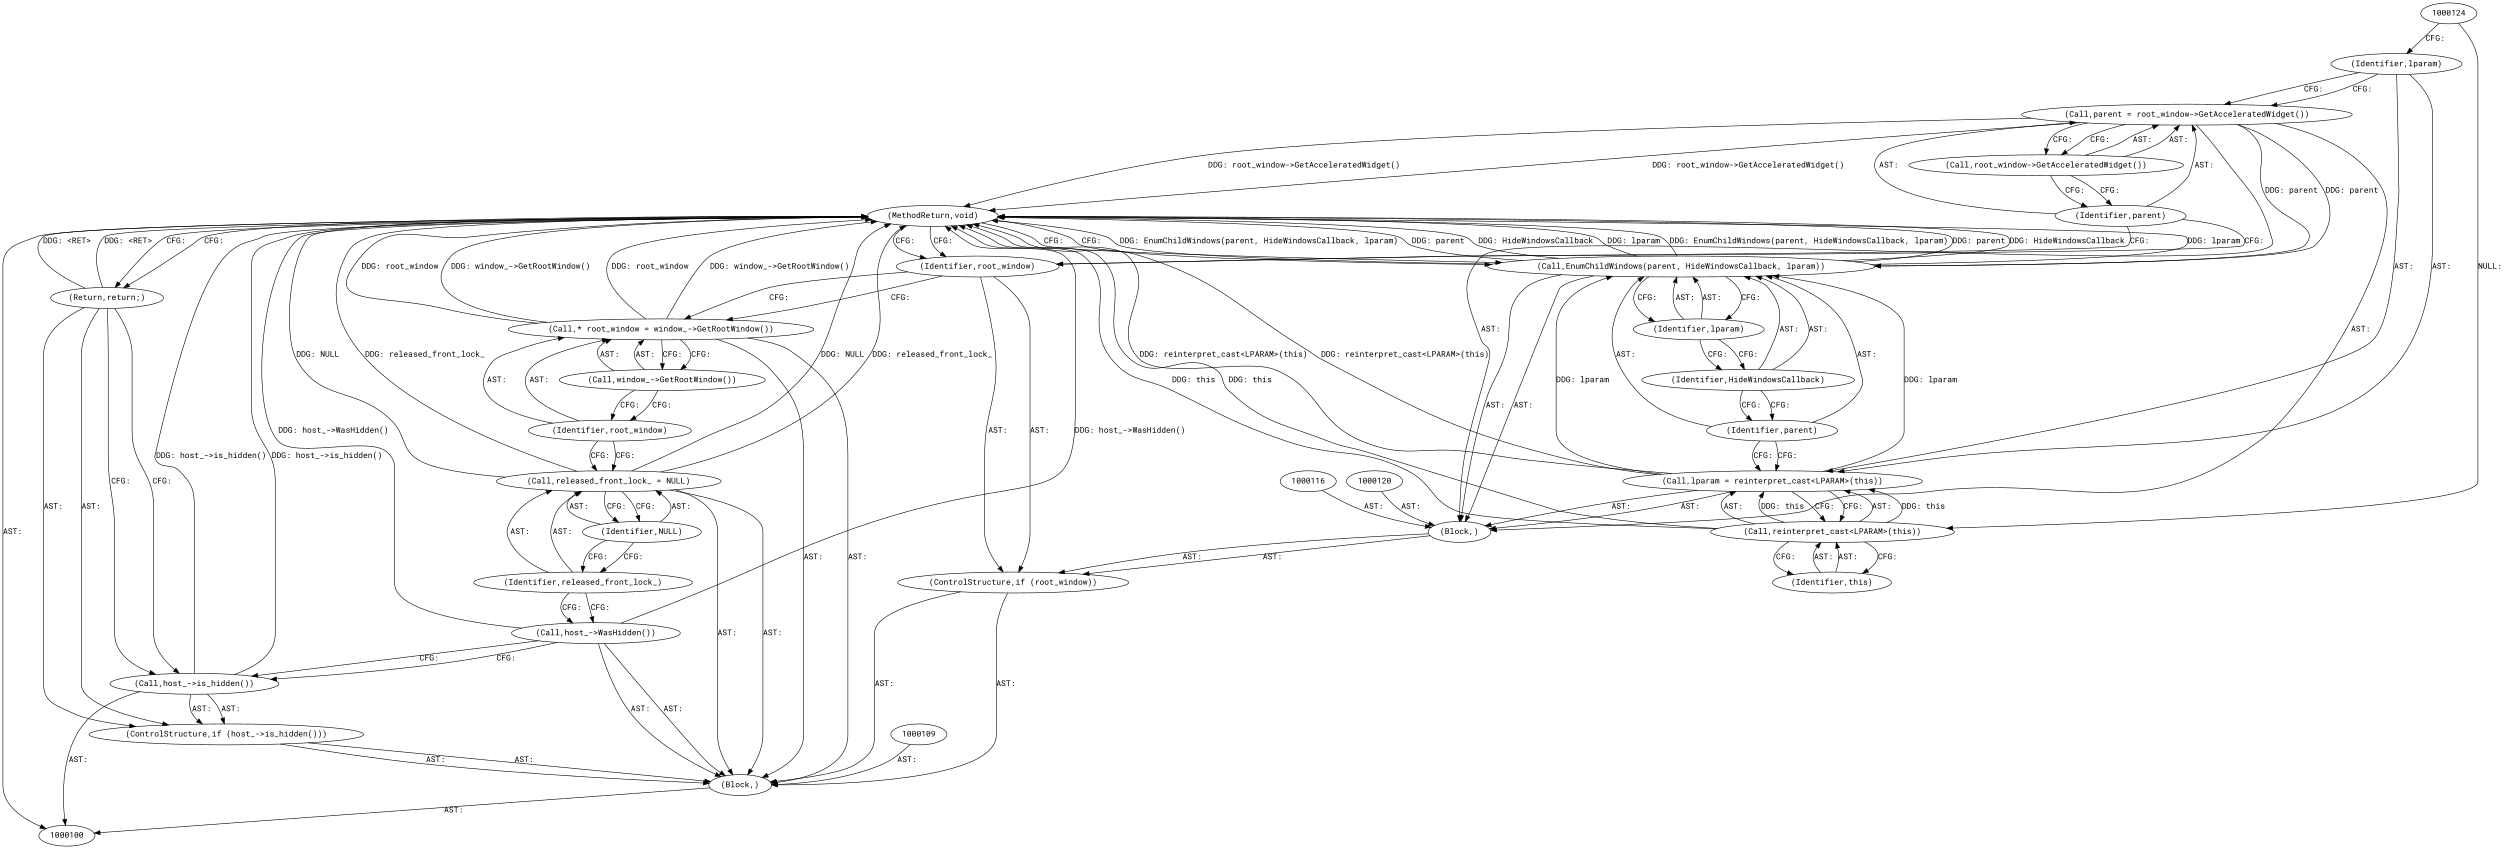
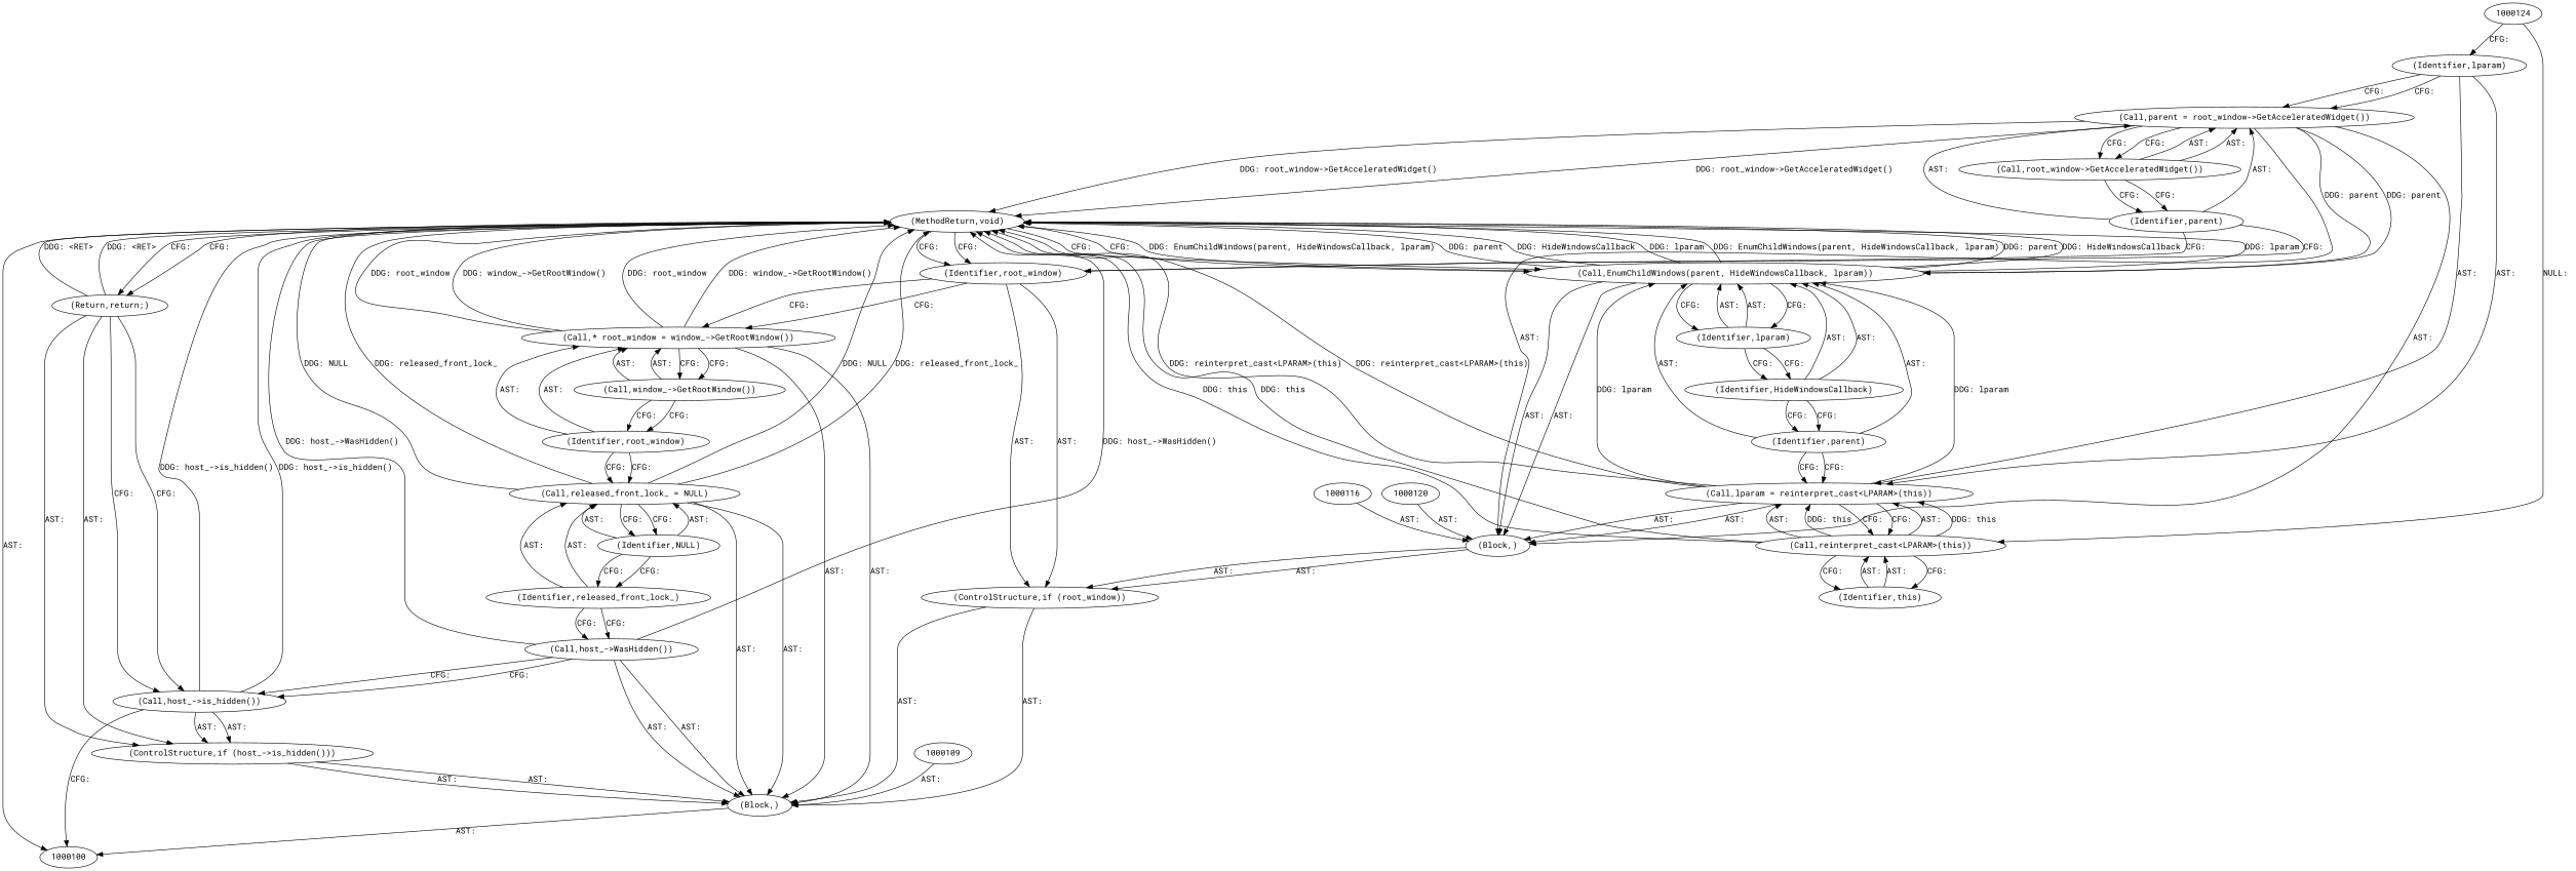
  digraph {
    fontname="Roboto Mono"
    node [fontname="Roboto Mono"]
    edge [fontname="Roboto Mono"]
    n1 [label="(MethodReturn,void)"]
    n2 [label="(Identifier,root_window)"]
    n3 [label="(Call,EnumChildWindows(parent, HideWindowsCallback, lparam))"]
    n4 [label="(Return,return;)"]
    1000100
    n6 [label="(ControlStructure,if (root_window))"]
    n7 [label="(Call,* root_window = window_->GetRootWindow())"]
    n8 [label="(Block,)"]
    n9 [label="(Identifier,lparam)"]
    n10 [label="(ControlStructure,if (host_->is_hidden()))"]
    n11 [label="(Call,host_->is_hidden())"]
    n12 [label="(Block,)"]
    n13 [label="(Call,window_->GetRootWindow())"]
    n14 [label="(Call,root_window->GetAcceleratedWidget())"]
    n15 [label="(Call,parent = root_window->GetAcceleratedWidget())"]
    n16 [label="(Identifier,parent)"]
    n17 [label="(Call,lparam = reinterpret_cast<LPARAM>(this))"]
    n18 [label="(Call,reinterpret_cast<LPARAM>(this))"]
    n19 [label="(Identifier,this)"]
    n20 [label="(Identifier,lparam)"]
    1000124
    n22 [label="(Identifier,parent)"]
    n23 [label="(Identifier,HideWindowsCallback)"]
    n24 [label="(Call,host_->WasHidden())"]
    n25 [label="(Identifier,NULL)"]
    n26 [label="(Call,released_front_lock_ = NULL)"]
    n27 [label="(Identifier,released_front_lock_)"]
    n28 [label="(Identifier,root_window)"]
    1000109
    1000116
    1000120
    n1 -> n2 [label="CFG: "]
    n1 -> n2 [label="CFG: "]
    n1 -> n3 [label="CFG: "]
    n1 -> n3 [label="CFG: "]
    n1 -> n4 [label="CFG: "]
    n1 -> n4 [label="CFG: "]
    n1 -> 1000100 [label="AST: "]
    n2 -> n6 [label="AST: "]
    n2 -> n6 [label="AST: "]
    n2 -> n7 [label="CFG: "]
    n2 -> n7 [label="CFG: "]
    n3 -> n1 [label="DDG: EnumChildWindows(parent, HideWindowsCallback, lparam)"]
    n3 -> n1 [label="DDG: parent"]
    n3 -> n1 [label="DDG: HideWindowsCallback"]
    n3 -> n1 [label="DDG: lparam"]
    n3 -> n1 [label="DDG: EnumChildWindows(parent, HideWindowsCallback, lparam)"]
    n3 -> n1 [label="DDG: parent"]
    n3 -> n1 [label="DDG: HideWindowsCallback"]
    n3 -> n1 [label="DDG: lparam"]
    n3 -> n8 [label="AST: "]
    n3 -> n8 [label="AST: "]
    n3 -> n9 [label="CFG: "]
    n3 -> n9 [label="CFG: "]
    n4 -> n1 [label="DDG: <RET>"]
    n4 -> n1 [label="DDG: <RET>"]
    n4 -> n10 [label="AST: "]
    n4 -> n10 [label="AST: "]
    n4 -> n11 [label="CFG: "]
    n4 -> n11 [label="CFG: "]
    n6 -> n12 [label="AST: "]
    n6 -> n12 [label="AST: "]
    n7 -> n1 [label="DDG: window_->GetRootWindow()"]
    n7 -> n1 [label="DDG: root_window"]
    n7 -> n1 [label="DDG: window_->GetRootWindow()"]
    n7 -> n1 [label="DDG: root_window"]
    n7 -> n12 [label="AST: "]
    n7 -> n12 [label="AST: "]
    n7 -> n13 [label="CFG: "]
    n7 -> n13 [label="CFG: "]
    n8 -> n6 [label="AST: "]
    n8 -> n6 [label="AST: "]
    n9 -> n3 [label="AST: "]
    n9 -> n3 [label="AST: "]
    n9 -> n23 [label="CFG: "]
    n9 -> n23 [label="CFG: "]
    n10 -> n12 [label="AST: "]
    n10 -> n12 [label="AST: "]
    n11 -> n1 [label="DDG: host_->is_hidden()"]
    n11 -> n1 [label="DDG: host_->is_hidden()"]
-   n11 -> 1000100 [label="AST: "]
+   n11 -> 1000100 [label="CFG: "]
    n11 -> n10 [label="AST: "]
    n11 -> n10 [label="AST: "]
    n12 -> 1000100 [label="AST: "]
    n13 -> n7 [label="AST: "]
    n13 -> n7 [label="AST: "]
    n13 -> n28 [label="CFG: "]
    n13 -> n28 [label="CFG: "]
    n14 -> n15 [label="AST: "]
    n14 -> n15 [label="AST: "]
    n14 -> n16 [label="CFG: "]
    n14 -> n16 [label="CFG: "]
    n15 -> n1 [label="DDG: root_window->GetAcceleratedWidget()"]
    n15 -> n1 [label="DDG: root_window->GetAcceleratedWidget()"]
    n15 -> n3 [label="DDG: parent"]
    n15 -> n3 [label="DDG: parent"]
    n15 -> n8 [label="AST: "]
    n15 -> n8 [label="AST: "]
    n15 -> n14 [label="CFG: "]
    n15 -> n14 [label="CFG: "]
    n16 -> n2 [label="CFG: "]
    n16 -> n2 [label="CFG: "]
    n16 -> n15 [label="AST: "]
    n16 -> n15 [label="AST: "]
    n17 -> n1 [label="DDG: reinterpret_cast<LPARAM>(this)"]
    n17 -> n1 [label="DDG: reinterpret_cast<LPARAM>(this)"]
    n17 -> n3 [label="DDG: lparam"]
    n17 -> n3 [label="DDG: lparam"]
    n17 -> n8 [label="AST: "]
    n17 -> n8 [label="AST: "]
    n17 -> n18 [label="CFG: "]
    n17 -> n18 [label="CFG: "]
    n18 -> n1 [label="DDG: this"]
    n18 -> n1 [label="DDG: this"]
    n18 -> n17 [label="AST: "]
    n18 -> n17 [label="DDG: this"]
    n18 -> n17 [label="AST: "]
    n18 -> n17 [label="DDG: this"]
    n18 -> n19 [label="CFG: "]
    n18 -> n19 [label="CFG: "]
    n19 -> n18 [label="AST: "]
    n19 -> n18 [label="AST: "]
    n20 -> n15 [label="CFG: "]
    n20 -> n15 [label="CFG: "]
    n20 -> n17 [label="AST: "]
    n20 -> n17 [label="AST: "]
    1000124 -> n18 [label="NULL: "]
    1000124 -> n20 [label="CFG: "]
    n22 -> n3 [label="AST: "]
    n22 -> n3 [label="AST: "]
    n22 -> n17 [label="CFG: "]
    n22 -> n17 [label="CFG: "]
    n23 -> n3 [label="AST: "]
    n23 -> n3 [label="AST: "]
    n23 -> n22 [label="CFG: "]
    n23 -> n22 [label="CFG: "]
    n24 -> n1 [label="DDG: host_->WasHidden()"]
    n24 -> n1 [label="DDG: host_->WasHidden()"]
    n24 -> n11 [label="CFG: "]
    n24 -> n11 [label="CFG: "]
    n24 -> n12 [label="AST: "]
    n24 -> n12 [label="AST: "]
    n25 -> n26 [label="AST: "]
    n25 -> n26 [label="AST: "]
    n25 -> n27 [label="CFG: "]
    n25 -> n27 [label="CFG: "]
    n26 -> n1 [label="DDG: NULL"]
    n26 -> n1 [label="DDG: released_front_lock_"]
    n26 -> n1 [label="DDG: NULL"]
    n26 -> n1 [label="DDG: released_front_lock_"]
    n26 -> n12 [label="AST: "]
    n26 -> n12 [label="AST: "]
    n26 -> n25 [label="CFG: "]
    n26 -> n25 [label="CFG: "]
    n27 -> n24 [label="CFG: "]
    n27 -> n24 [label="CFG: "]
    n27 -> n26 [label="AST: "]
    n27 -> n26 [label="AST: "]
    n28 -> n7 [label="AST: "]
    n28 -> n7 [label="AST: "]
    n28 -> n26 [label="CFG: "]
    n28 -> n26 [label="CFG: "]
    1000109 -> n12 [label="AST: "]
    1000116 -> n8 [label="AST: "]
    1000120 -> n8 [label="AST: "]
  }
